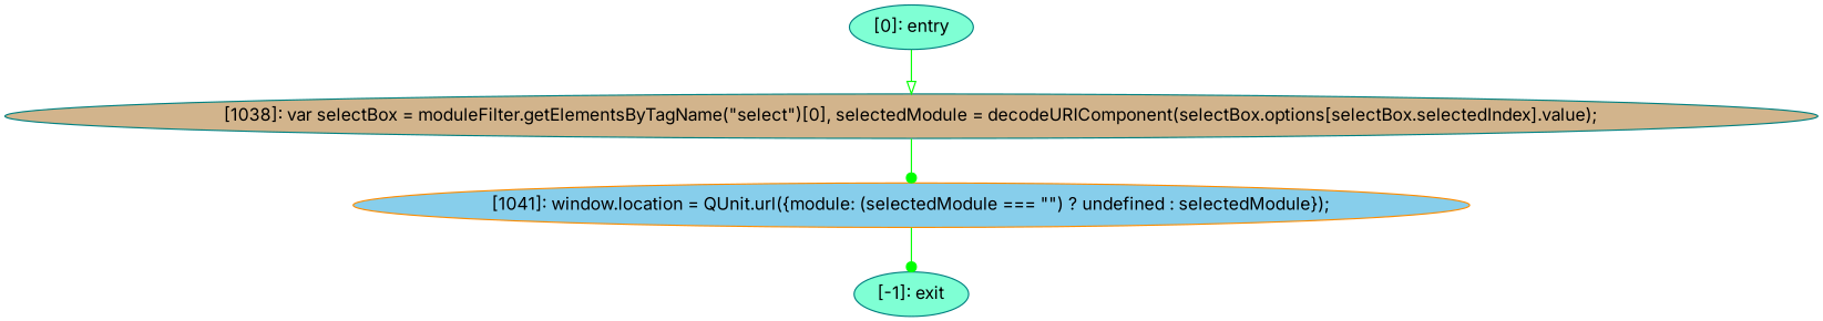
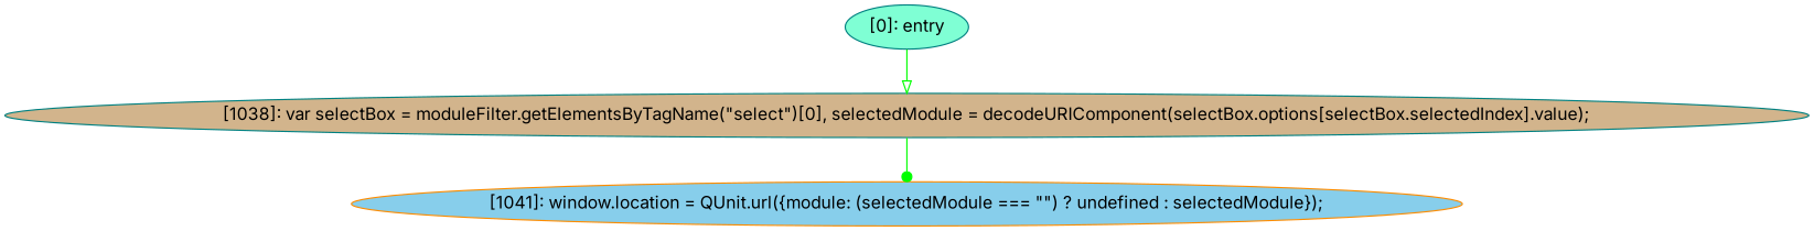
  digraph {
    fontname=Inter
    node [style=filled fillcolor=aquamarine color=teal fontname=Inter]
    edge [color=green arrowhead=dot fontname=Inter]
-   n1 [label="[-1]: exit"]
    n2 [label="[0]: entry"]
    n3 [label="[1038]: var selectBox = moduleFilter.getElementsByTagName(\"select\")[0], selectedModule = decodeURIComponent(selectBox.options[selectBox.selectedIndex].value);\n" fillcolor=tan]
    n4 [label="[1041]: window.location = QUnit.url({module: (selectedModule === \"\") ? undefined : selectedModule});\n" fillcolor=skyblue color=darkorange]
    n2 -> n3 [arrowhead=onormal]
    n3 -> n4
-   n4 -> n1
  }
